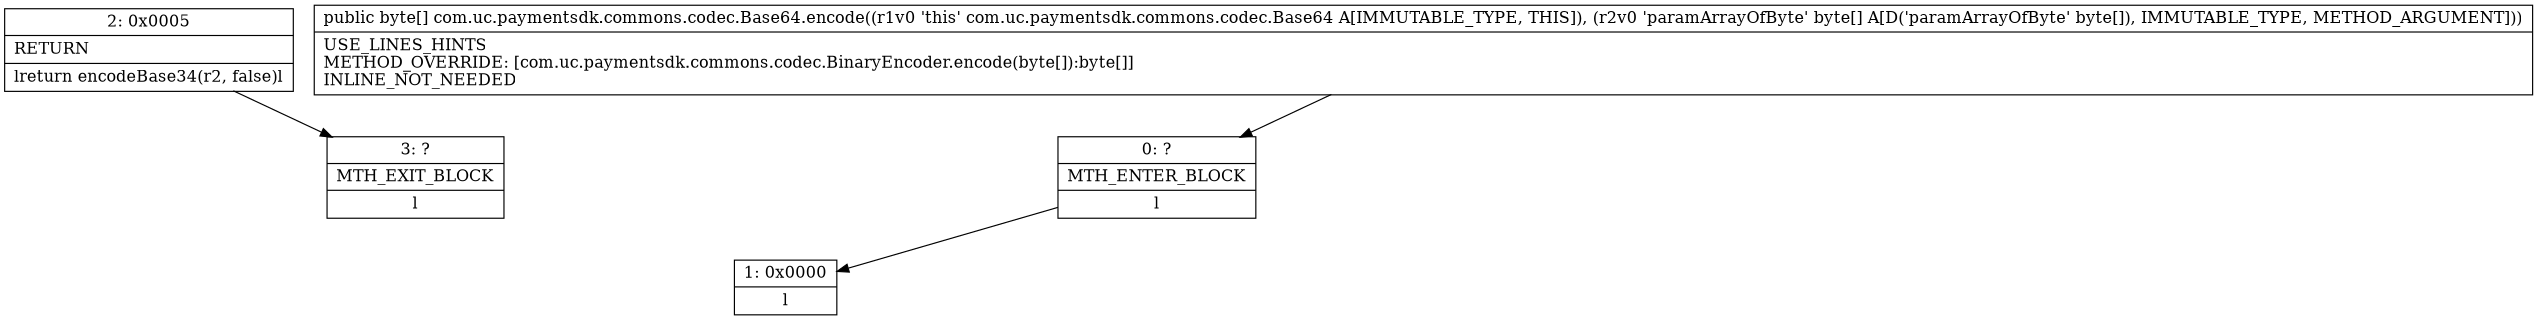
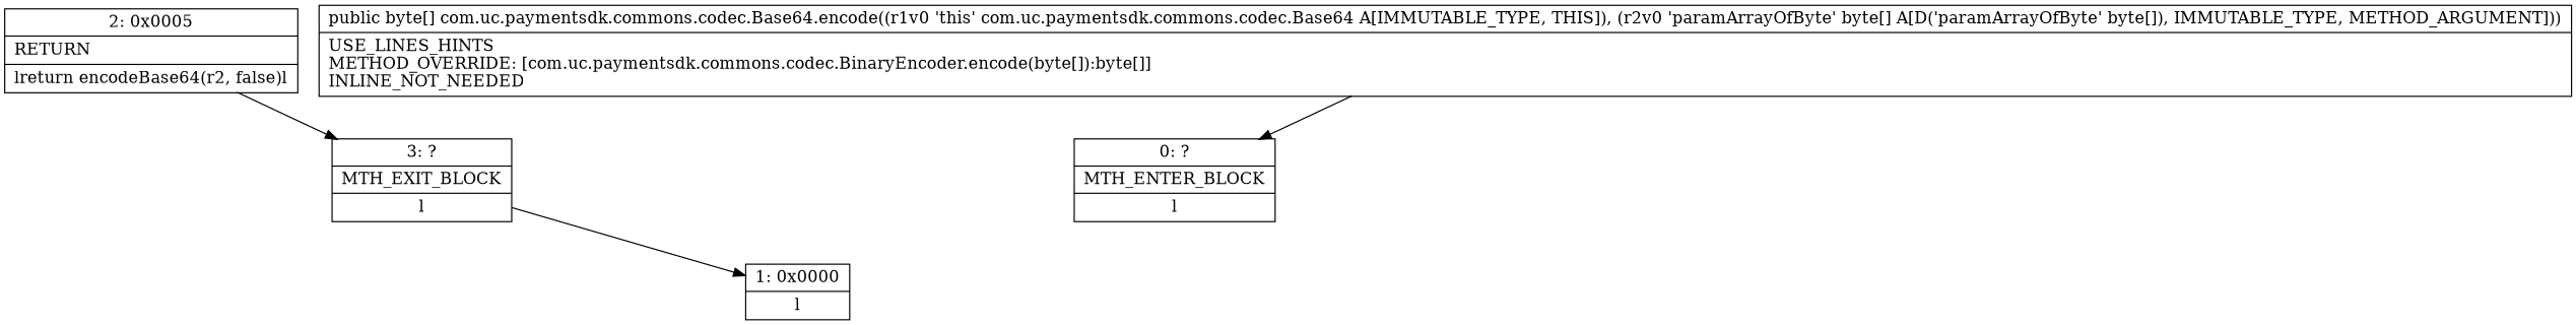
  digraph {
    node [shape=record]
    n1 [label="{0\:\ ?|MTH_ENTER_BLOCK\l|l}"]
    n2 [label="{1\:\ 0x0000|l}"]
-   n3 [label="{2\:\ 0x0005|RETURN\l|lreturn encodeBase34(r2, false)l}"]
+   n3 [label="{2\:\ 0x0005|RETURN\l|lreturn encodeBase64(r2, false)l}"]
    n4 [label="{3\:\ ?|MTH_EXIT_BLOCK\l|l}"]
    n5 [label="{public byte[] com.uc.paymentsdk.commons.codec.Base64.encode((r1v0 'this' com.uc.paymentsdk.commons.codec.Base64 A[IMMUTABLE_TYPE, THIS]), (r2v0 'paramArrayOfByte' byte[] A[D('paramArrayOfByte' byte[]), IMMUTABLE_TYPE, METHOD_ARGUMENT]))  | USE_LINES_HINTS\lMETHOD_OVERRIDE: [com.uc.paymentsdk.commons.codec.BinaryEncoder.encode(byte[]):byte[]]\lINLINE_NOT_NEEDED\l}"]
-   n1 -> n2
+   n4 -> n2
    n3 -> n4
    n5 -> n1
  }
